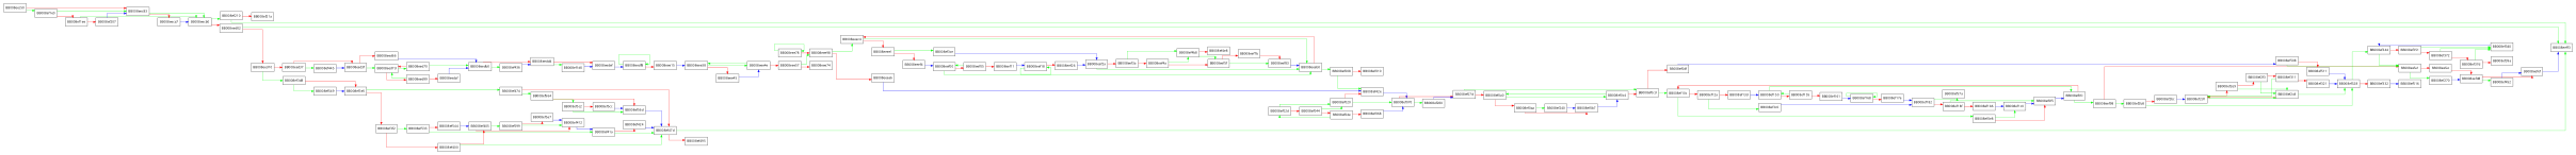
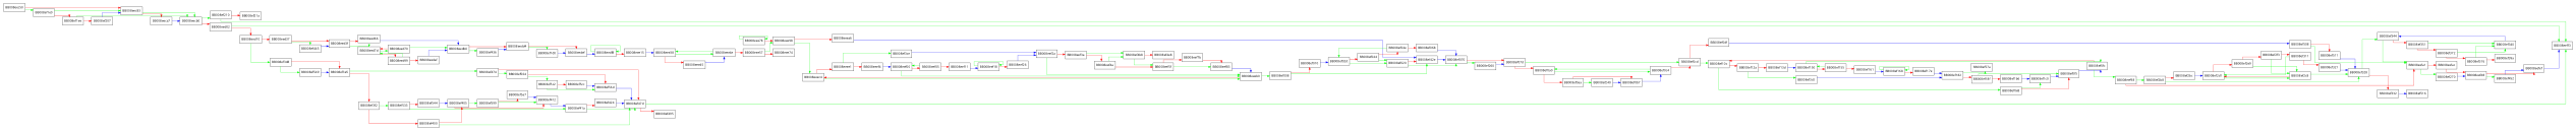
  digraph {
    fontname="Open Sans"
    rankdir=LR
    splines=ortho
    node [fontname="Open Sans" shape=box]
    edge [color=red fontname="Open Sans"]
    BB008eec50
    BB008ef1e0
    BB008eec83
    BB008ef1ee
    BB008eecb0
    BB008eeca7
    BB008ef207
    BB008ef210
    BB008eed02
    BB008eeff3
    BB008ef21a
    BB008eed10
    BB008ef3d8
    BB008eed37
    BB008ef549
    BB008ef3e5
    BB008ef445
    BB008eed3f
    BB008ef474
    BB008ef3f2
    BB008eed7d
    BB008eed66
    BB008eed70
    BB008eed99
    BB008eedb0
    BB008eedaf
    BB008ef436
    BB008eedd4
    BB008ef1d0
    BB008eedef
    BB008eedf8
    BB008eee15
    BB008eee38
    BB008eee4e
    BB008eee45
    BB008eee57
    BB008eee98
    BB008eee74
    BB008eeec4
    BB008eeea6
    BB008eeeb0
    BB008eeee1
    BB008ef42e
    BB008eee78
    BB008ef008
    BB008ef3ce
    BB008eeef4
    BB008ef070
    BB008ef260
    BB008ef07d
    BB008ef010
    BB008ef02d
    BB008eef2a
    BB008eef00
    BB008eef3a
    BB008eef05
    BB008eef11
    BB008eef18
    BB008eef26
    BB008ef4b8
    BB008eef4a
    BB008eef5f
    BB008ef4e8
    BB008eef83
    BB008eef7b
    BB008eef98
    BB008ef2b8
    BB008eefa1
    BB008ef328
    BB008ef2bc
    BB008ef270
    BB008eefac
    BB008ef344
    BB008ef332
    BB008ef2d1
    BB008eefd8
    BB008ef452
    BB008eefef
    BB008ef020
    BB008ef044
    BB008ef04e
    BB008ef0cd
    BB008ef0a0
    BB008ef068
    BB008ef10c
    BB008ef0df
    BB008ef0c4
    BB008ef0aa
    BB008ef0e8
    BB008ef12a
    BB008ef508
    BB008ef240
    BB008ef0b7
    BB008ef1c0
    BB008ef0f5
    BB008ef3c0
    BB008ef13d
    BB008ef511
    BB008ef0fc
    BB008ef182
    BB008ef150
    BB008ef57a
    BB008ef18f
    BB008ef155
    BB008ef161
    BB008ef168
    BB008ef17e
    BB008ef1b6
    BB008ef351
    BB008ef516
    BB008ef2c8
    BB008ef2e9
    BB008ef2f3
    BB008ef311
    BB008ef321
    BB008ef340
    BB008ef372
    BB008ef37d
    BB008ef39a
    BB008ef47d
    BB008ef564
    BB008ef533
    BB008ef400
    BB008ef495
    BB008ef5c2
    BB008ef56d
    BB008ef41a
    BB008ef544
    BB008ef405
    BB008ef424
    BB008ef599
    BB008ef412
    BB008ef5a7
    BB008ef5cc
    BB008eec50 -> BB008ef1e0 [color=green]
    BB008eec50 -> BB008eec83
    BB008ef1e0 -> BB008eec83 [color=green]
    BB008ef1e0 -> BB008ef1ee
    BB008eec83 -> BB008eecb0 [color=green]
    BB008eec83 -> BB008eeca7
    BB008ef1ee -> BB008eecb0 [color=green]
    BB008ef1ee -> BB008ef207
    BB008eecb0 -> BB008ef210 [color=green]
    BB008eecb0 -> BB008eed02
    BB008eeca7 -> BB008eecb0 [color=blue]
    BB008ef207 -> BB008eec83 [color=blue]
    BB008ef210 -> BB008eeff3 [color=green]
    BB008ef210 -> BB008ef21a
    BB008eed02 -> BB008eeff3 [color=green]
    BB008eed02 -> BB008eed10
    BB008eed10 -> BB008ef3d8 [color=green]
    BB008eed10 -> BB008eed37
    BB008ef3d8 -> BB008ef549 [color=green]
    BB008ef3d8 -> BB008ef3e5
    BB008eed37 -> BB008ef445 [color=green]
    BB008eed37 -> BB008eed3f
    BB008ef549 -> BB008ef3e5 [color=blue]
    BB008ef3e5 -> BB008ef474 [color=green]
    BB008ef3e5 -> BB008ef3f2
    BB008ef445 -> BB008eed3f [color=blue]
    BB008eed3f -> BB008eed7d [color=green]
    BB008eed3f -> BB008eed66
    BB008ef474 -> BB008ef47d
    BB008ef474 -> BB008ef564 [color=green]
    BB008ef3f2 -> BB008ef533 [color=green]
    BB008ef3f2 -> BB008ef400
    BB008eed7d -> BB008eed70 [color=green]
    BB008eed7d -> BB008eed99
    BB008eed66 -> BB008eedb0 [color=blue]
    BB008eed70 -> BB008eed7d
    BB008eed70 -> BB008eedb0 [color=green]
    BB008eed99 -> BB008eed7d [color=green]
    BB008eed99 -> BB008eedaf
    BB008eedb0 -> BB008ef436 [color=green]
    BB008eedb0 -> BB008eedd4
    BB008eedaf -> BB008eedb0 [color=blue]
    BB008ef436 -> BB008eedd4 [color=blue]
    BB008eedd4 -> BB008ef1d0 [color=green]
    BB008eedd4 -> BB008eedef
    BB008ef1d0 -> BB008eedef [color=blue]
    BB008eedef -> BB008eedf8 [color=blue]
    BB008eedf8 -> BB008eedf8 [color=green]
    BB008eedf8 -> BB008eee15
    BB008eee15 -> BB008eee38 [color=blue]
    BB008eee38 -> BB008eee4e [color=green]
    BB008eee38 -> BB008eee45
    BB008eee4e -> BB008eee38 [color=green]
    BB008eee4e -> BB008eee57
    BB008eee45 -> BB008eee4e [color=blue]
    BB008eee57 -> BB008eee98 [color=green]
    BB008eee57 -> BB008eee74
    BB008eee98 -> BB008eeec4 [color=green]
    BB008eee98 -> BB008eeea6
    BB008eeec4 -> BB008eeeb0 [color=green]
    BB008eeec4 -> BB008eeee1
    BB008eeea6 -> BB008ef42e [color=blue]
    BB008eeeb0 -> BB008eeec4
    BB008eeeb0 -> BB008ef008 [color=green]
    BB008eeee1 -> BB008ef3ce [color=green]
    BB008eeee1 -> BB008eeef4
    BB008ef42e -> BB008ef070 [color=blue]
    BB008eee78 -> BB008eee98
    BB008eee78 -> BB008eee78 [color=green]
    BB008ef008 -> BB008ef42e [color=green]
    BB008ef008 -> BB008ef010
    BB008ef3ce -> BB008eef2a [color=blue]
    BB008eeef4 -> BB008eef00 [color=blue]
    BB008ef070 -> BB008ef260 [color=green]
    BB008ef070 -> BB008ef07d
    BB008ef260 -> BB008ef07d [color=blue]
    BB008ef07d -> BB008ef0cd [color=green]
    BB008ef07d -> BB008ef0a0
+   BB008ef010 -> BB008ef02d [color=blue]
    BB008ef02d -> BB008ef020 [color=green]
    BB008ef02d -> BB008ef044
    BB008eef2a -> BB008eeeb0 [color=green]
    BB008eef2a -> BB008eef3a
    BB008eef00 -> BB008eeeb0 [color=green]
    BB008eef00 -> BB008eef05
    BB008eef3a -> BB008ef4b8 [color=green]
    BB008eef3a -> BB008eef4a
    BB008eef05 -> BB008eef00 [color=green]
    BB008eef05 -> BB008eef11
    BB008eef11 -> BB008eef18 [color=blue]
    BB008eef18 -> BB008eef18 [color=green]
    BB008eef18 -> BB008eef26
    BB008eef26 -> BB008eef2a [color=blue]
    BB008ef4b8 -> BB008eef5f [color=green]
    BB008ef4b8 -> BB008ef4e8
    BB008eef4a -> BB008ef4b8 [color=green]
    BB008eef4a -> BB008eef5f
    BB008eef5f -> BB008eef83 [color=green]
    BB008eef5f -> BB008eef7b
    BB008eef83 -> BB008eeeb0 [color=blue]
    BB008eef7b -> BB008eef83
    BB008eef98 -> BB008ef2b8 [color=green]
    BB008eef98 -> BB008eefa1
    BB008ef2b8 -> BB008ef328 [color=green]
    BB008ef2b8 -> BB008ef2bc
    BB008eefa1 -> BB008ef270 [color=green]
    BB008eefa1 -> BB008eefac
    BB008ef328 -> BB008ef344 [color=green]
    BB008ef328 -> BB008ef332
    BB008ef2bc -> BB008ef2d1 [color=blue]
    BB008ef270 -> BB008eefd8 [color=blue]
    BB008eefac -> BB008eefd8
    BB008ef344 -> BB008eefa1 [color=green]
    BB008ef344 -> BB008ef351
    BB008ef332 -> BB008ef516 [color=blue]
    BB008ef2d1 -> BB008ef2c8 [color=green]
    BB008ef2d1 -> BB008ef2e9
    BB008eefd8 -> BB008ef452 [color=green]
    BB008eefd8 -> BB008eefef
    BB008ef452 -> BB008eefef [color=blue]
    BB008eefef -> BB008eeff3 [color=blue]
    BB008ef020 -> BB008ef42e
    BB008ef020 -> BB008ef070 [color=green]
    BB008ef044 -> BB008ef020 [color=green]
    BB008ef044 -> BB008ef04e
    BB008ef04e -> BB008ef02d [color=green]
    BB008ef04e -> BB008ef068
    BB008ef0cd -> BB008ef10c [color=green]
    BB008ef0cd -> BB008ef0df
    BB008ef0a0 -> BB008ef0c4 [color=green]
    BB008ef0a0 -> BB008ef0aa
    BB008ef068 -> BB008ef070 [color=blue]
    BB008ef10c -> BB008ef0e8 [color=green]
    BB008ef10c -> BB008ef12a
    BB008ef0df -> BB008ef508 [color=blue]
    BB008ef0c4 -> BB008ef0cd
    BB008ef0c4 -> BB008ef0a0 [color=green]
    BB008ef0aa -> BB008ef240 [color=green]
    BB008ef0aa -> BB008ef0b7
    BB008ef0e8 -> BB008ef1c0 [color=green]
    BB008ef0e8 -> BB008ef0f5
    BB008ef12a -> BB008ef3c0 [color=green]
    BB008ef12a -> BB008ef13d
    BB008ef508 -> BB008eefa1 [color=green]
    BB008ef508 -> BB008ef511
    BB008ef240 -> BB008ef0b7 [color=blue]
    BB008ef0b7 -> BB008ef0c4 [color=blue]
    BB008ef1c0 -> BB008ef0f5 [color=blue]
    BB008ef0f5 -> BB008ef0fc [color=blue]
    BB008ef3c0 -> BB008ef182 [color=blue]
    BB008ef13d -> BB008ef150 [color=blue]
    BB008ef511 -> BB008ef328 [color=blue]
    BB008ef0fc -> BB008eef98 [color=green]
    BB008ef0fc -> BB008ef10c
    BB008ef182 -> BB008ef57a [color=green]
    BB008ef182 -> BB008ef18f
    BB008ef150 -> BB008ef0fc [color=green]
    BB008ef150 -> BB008ef155
    BB008ef18f -> BB008ef0f5 [color=green]
    BB008ef18f -> BB008ef1b6
    BB008ef155 -> BB008ef150 [color=green]
    BB008ef155 -> BB008ef161
    BB008ef161 -> BB008ef168 [color=blue]
    BB008ef168 -> BB008ef168 [color=green]
    BB008ef168 -> BB008ef17e
    BB008ef17e -> BB008ef182 [color=blue]
    BB008ef1b6 -> BB008ef1c0 [color=blue]
    BB008ef351 -> BB008ef340 [color=green]
    BB008ef351 -> BB008ef372
    BB008ef2c8 -> BB008ef328 [color=green]
    BB008ef2c8 -> BB008ef2d1
    BB008ef2e9 -> BB008ef2c8 [color=green]
    BB008ef2e9 -> BB008ef2f3
    BB008ef2f3 -> BB008ef2c8 [color=green]
    BB008ef2f3 -> BB008ef311
    BB008ef311 -> BB008ef2d1 [color=green]
    BB008ef311 -> BB008ef321
    BB008ef321 -> BB008ef328 [color=blue]
    BB008ef340 -> BB008ef344 [color=blue]
    BB008ef372 -> BB008ef340 [color=green]
    BB008ef372 -> BB008ef37d
    BB008ef37d -> BB008ef340 [color=green]
    BB008ef37d -> BB008ef39a
    BB008ef47d -> BB008eeff3 [color=green]
    BB008ef47d -> BB008ef495
    BB008ef564 -> BB008ef5c2 [color=green]
    BB008ef564 -> BB008ef56d
    BB008ef533 -> BB008ef41a [color=green]
    BB008ef533 -> BB008ef544
    BB008ef400 -> BB008ef47d [color=green]
    BB008ef400 -> BB008ef405
    BB008ef5c2 -> BB008ef56d [color=green]
    BB008ef5c2 -> BB008ef5cc
    BB008ef56d -> BB008ef47d [color=blue]
    BB008ef41a -> BB008ef47d [color=green]
    BB008ef41a -> BB008ef424
    BB008ef544 -> BB008ef405 [color=blue]
    BB008ef405 -> BB008ef599 [color=green]
    BB008ef405 -> BB008ef412
    BB008ef424 -> BB008ef47d [color=blue]
    BB008ef599 -> BB008ef412 [color=green]
    BB008ef599 -> BB008ef5a7
    BB008ef412 -> BB008ef41a [color=blue]
    BB008ef5a7 -> BB008ef412 [color=blue]
    BB008ef5cc -> BB008ef56d [color=blue]
  }
